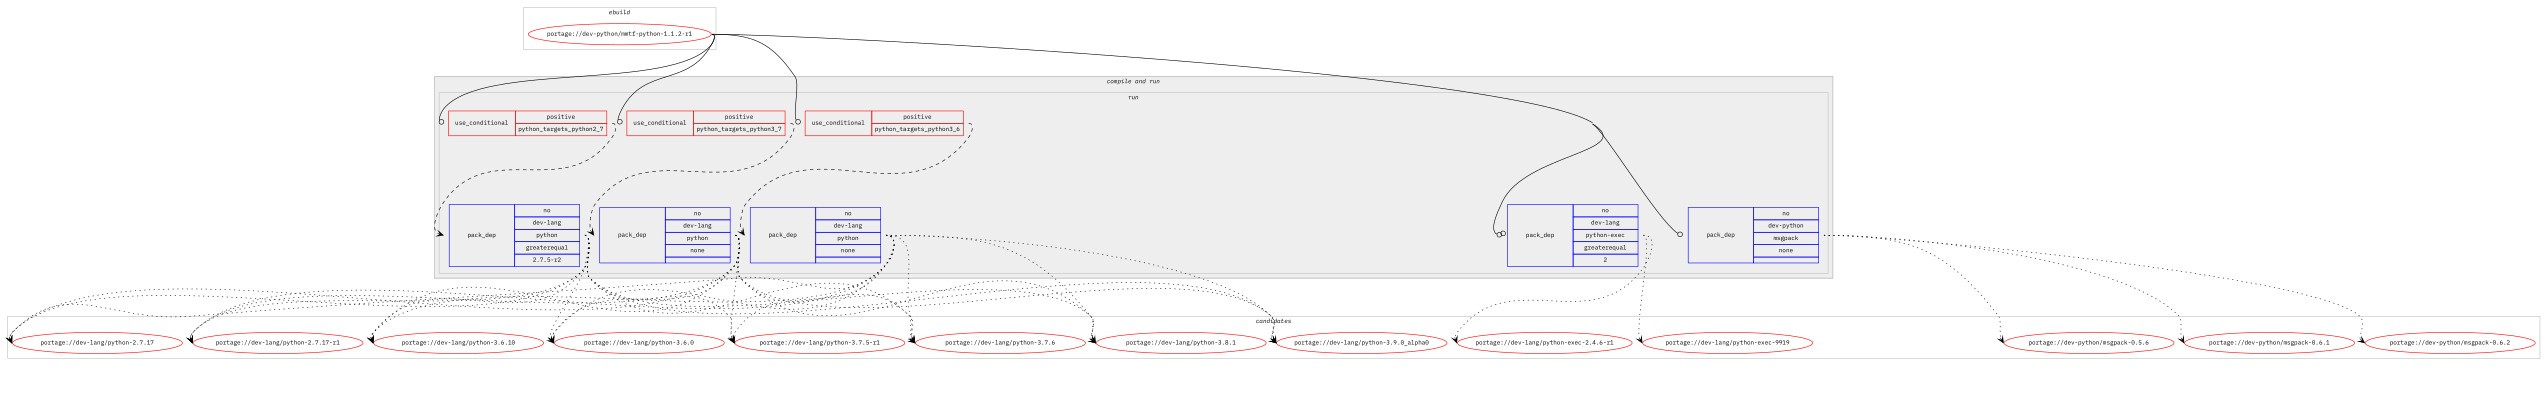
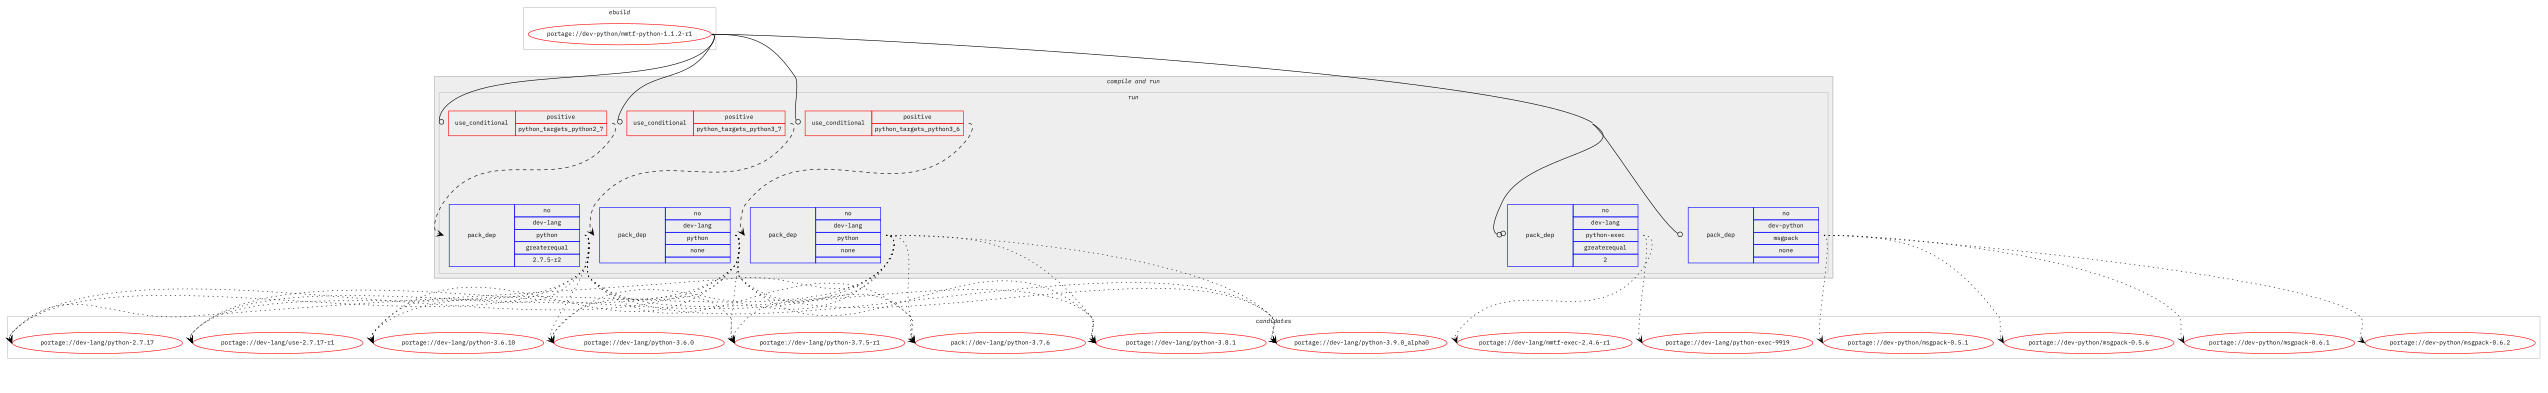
  digraph {
    compound=true
    concentrate=true
    fontname="IBM Plex Mono"
    fontsize=10
    newrank=true
    rankdir=TB
    ranksep=1.5
    node [color=red fontname="IBM Plex Mono" fontsize=10]
    edge [arrowhead=vee fontname="IBM Plex Mono" headport=w style=dotted tailport=e weight=100]
    n1 [label="portage://dev-python/mmtf-python-1.1.2-r1" width=4]
    n2 [color=blue label=<<TABLE BORDER="0" CELLBORDER="1" CELLSPACING="0" CELLPADDING="4" WIDTH="220"><TR><TD ROWSPAN="6" CELLPADDING="30">pack_dep</TD></TR><TR><TD WIDTH="110">no</TD></TR><TR><TD>dev-lang</TD></TR><TR><TD>python</TD></TR><TR><TD>greaterequal</TD></TR><TR><TD>2.7.5-r2</TD></TR></TABLE>> shape=none]
    n3 [label=<<TABLE BORDER="0" CELLBORDER="1" CELLSPACING="0" CELLPADDING="4"><TR><TD ROWSPAN="3" CELLPADDING="10">use_conditional</TD></TR><TR><TD>positive</TD></TR><TR><TD>python_targets_python2_7</TD></TR></TABLE>> shape=none]
    n4 [color=blue label=<<TABLE BORDER="0" CELLBORDER="1" CELLSPACING="0" CELLPADDING="4" WIDTH="220"><TR><TD ROWSPAN="6" CELLPADDING="30">pack_dep</TD></TR><TR><TD WIDTH="110">no</TD></TR><TR><TD>dev-lang</TD></TR><TR><TD>python</TD></TR><TR><TD>none</TD></TR><TR><TD></TD></TR></TABLE>> shape=none]
    n5 [label=<<TABLE BORDER="0" CELLBORDER="1" CELLSPACING="0" CELLPADDING="4"><TR><TD ROWSPAN="3" CELLPADDING="10">use_conditional</TD></TR><TR><TD>positive</TD></TR><TR><TD>python_targets_python3_6</TD></TR></TABLE>> shape=none]
    n6 [color=blue label=<<TABLE BORDER="0" CELLBORDER="1" CELLSPACING="0" CELLPADDING="4" WIDTH="220"><TR><TD ROWSPAN="6" CELLPADDING="30">pack_dep</TD></TR><TR><TD WIDTH="110">no</TD></TR><TR><TD>dev-lang</TD></TR><TR><TD>python</TD></TR><TR><TD>none</TD></TR><TR><TD></TD></TR></TABLE>> shape=none]
    n7 [label=<<TABLE BORDER="0" CELLBORDER="1" CELLSPACING="0" CELLPADDING="4"><TR><TD ROWSPAN="3" CELLPADDING="10">use_conditional</TD></TR><TR><TD>positive</TD></TR><TR><TD>python_targets_python3_7</TD></TR></TABLE>> shape=none]
    n8 [color=blue label=<<TABLE BORDER="0" CELLBORDER="1" CELLSPACING="0" CELLPADDING="4" WIDTH="220"><TR><TD ROWSPAN="6" CELLPADDING="30">pack_dep</TD></TR><TR><TD WIDTH="110">no</TD></TR><TR><TD>dev-lang</TD></TR><TR><TD>python-exec</TD></TR><TR><TD>greaterequal</TD></TR><TR><TD>2</TD></TR></TABLE>> shape=none]
    n9 [color=blue label=<<TABLE BORDER="0" CELLBORDER="1" CELLSPACING="0" CELLPADDING="4" WIDTH="220"><TR><TD ROWSPAN="6" CELLPADDING="30">pack_dep</TD></TR><TR><TD WIDTH="110">no</TD></TR><TR><TD>dev-python</TD></TR><TR><TD>msgpack</TD></TR><TR><TD>none</TD></TR><TR><TD></TD></TR></TABLE>> shape=none]
    n10 [label="portage://dev-lang/python-3.9.0_alpha0" width=4]
    n11 [label="portage://dev-lang/python-3.8.1" width=4]
-   n12 [label="portage://dev-lang/python-3.7.6" width=4]
+   n12 [label="pack://dev-lang/python-3.7.6" width=4]
    n13 [label="portage://dev-lang/python-3.7.5-r1" width=4]
    n14 [label="portage://dev-lang/python-3.6.0" width=4]
    n15 [label="portage://dev-lang/python-3.6.10" width=4]
-   n16 [label="portage://dev-lang/python-2.7.17-r1" width=4]
+   n16 [label="portage://dev-lang/use-2.7.17-r1" width=4]
    n17 [label="portage://dev-lang/python-2.7.17" width=4]
    n18 [label="portage://dev-lang/python-exec-9919" width=4]
-   n19 [label="portage://dev-lang/python-exec-2.4.6-r1" width=4]
+   n19 [label="portage://dev-lang/mmtf-exec-2.4.6-r1" width=4]
    n20 [label="portage://dev-python/msgpack-0.6.2" width=4]
    n21 [label="portage://dev-python/msgpack-0.6.1" width=4]
    n22 [label="portage://dev-python/msgpack-0.5.6" width=4]
+   n23 [label="portage://dev-python/msgpack-0.5.1" width=4]
    subgraph cluster_1 {
      color=gray
      label=<<i>ebuild</i>>
      n1
    }
    subgraph cluster_2 {
      color=gray
      label=<<i>dependencies</i>>
      subgraph cluster_3 {
        color=gray
        fillcolor="#eeeeee"
        label=<<i>compile</i>>
        style=filled
      }
      subgraph cluster_4 {
        color=gray
        fillcolor="#eeeeee"
        label=<<i>compile and run</i>>
        style=filled
      }
      subgraph cluster_5 {
        color=gray
        fillcolor="#eeeeee"
        label=<<i>run</i>>
        style=filled
        subgraph sub_6 {
          color=gray
          fillcolor="#eeeeee"
          label=<<i>run</i>>
          style=filled
          n3
          subgraph sub_7 {
            color=gray
            fillcolor="#eeeeee"
            label=<<i>run</i>>
            style=filled
            n2
          }
        }
        subgraph sub_8 {
          color=gray
          fillcolor="#eeeeee"
          label=<<i>run</i>>
          style=filled
          n5
          subgraph sub_9 {
            color=gray
            fillcolor="#eeeeee"
            label=<<i>run</i>>
            style=filled
            n4
          }
        }
        subgraph sub_10 {
          color=gray
          fillcolor="#eeeeee"
          label=<<i>run</i>>
          style=filled
          n7
          subgraph sub_11 {
            color=gray
            fillcolor="#eeeeee"
            label=<<i>run</i>>
            style=filled
            n6
          }
        }
        subgraph sub_12 {
          color=gray
          fillcolor="#eeeeee"
          label=<<i>run</i>>
          style=filled
          n8
        }
        subgraph sub_13 {
          color=gray
          fillcolor="#eeeeee"
          label=<<i>run</i>>
          style=filled
          n9
        }
      }
    }
    subgraph cluster_14 {
      color=gray
      label=<<i>candidates</i>>
      rank=same
      subgraph sub_15 {
        color=black
        label=<<i>candidates</i>>
        nodesep=1
        rank=same
        n10
        n11
        n12
        n13
        n14
        n15
        n16
        n17
      }
      subgraph sub_16 {
        color=black
        label=<<i>candidates</i>>
        nodesep=1
        rank=same
        n10
        n11
        n12
        n13
        n14
        n15
        n16
        n17
      }
      subgraph sub_17 {
        color=black
        label=<<i>candidates</i>>
        nodesep=1
        rank=same
        n10
        n11
        n12
        n13
        n14
        n15
        n16
        n17
      }
      subgraph sub_18 {
        color=black
        label=<<i>candidates</i>>
        nodesep=1
        rank=same
        n18
        n19
      }
      subgraph sub_19 {
        color=black
        label=<<i>candidates</i>>
        nodesep=1
        rank=same
        n20
        n21
        n22
+       n23
      }
    }
    n1 -> n3 [arrowhead=odot style=solid weight=20]
    n1 -> n5 [arrowhead=odot style=solid weight=20]
    n1 -> n7 [arrowhead=odot style=solid weight=20]
    n1 -> n8 [arrowhead=odot style=solid weight=20]
    n1 -> n9 [arrowhead=odot style=solid weight=20]
    n2 -> n10
    n2 -> n11
    n2 -> n12
    n2 -> n13
    n2 -> n14
    n2 -> n15
    n2 -> n16
    n2 -> n17
    n3 -> n2 [style=dashed weight=20]
    n4 -> n10
    n4 -> n11
    n4 -> n12
    n4 -> n13
    n4 -> n14
    n4 -> n15
    n4 -> n16
    n4 -> n17
    n5 -> n4 [style=dashed weight=20]
    n6 -> n10
    n6 -> n11
    n6 -> n12
    n6 -> n13
    n6 -> n14
    n6 -> n15
    n6 -> n16
    n6 -> n17
    n7 -> n6 [style=dashed weight=20]
    n8 -> n18
    n8 -> n19
    n9 -> n20
    n9 -> n21
    n9 -> n22
+   n9 -> n23
  }
